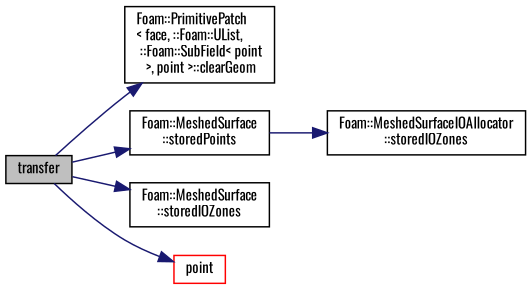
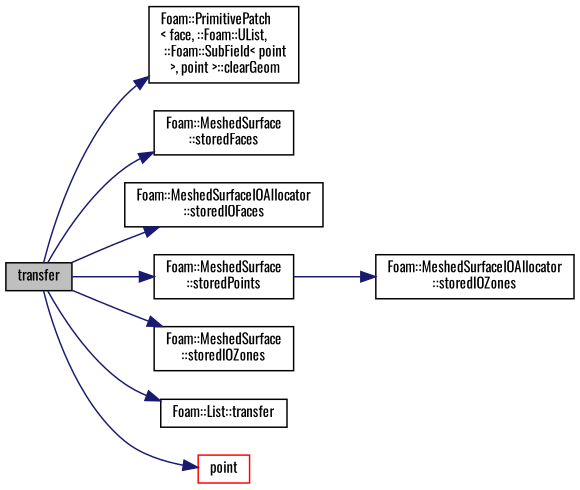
  digraph {
    fontname=Oswald
    rankdir=LR
    node [color=black fontname=Oswald fontsize=10 shape=record]
    edge [color=midnightblue fontname=Oswald fontsize=10 labelfontname=FreeSans labelfontsize=10 style=solid]
    n1 [fillcolor=grey75 fontcolor=black height=0.2 label=transfer style=filled width=0.4]
    n2 [height=0.2 label="Foam::PrimitivePatch\l\< face, ::Foam::UList,\l ::Foam::SubField\< point\l \>, point \>::clearGeom" width=0.4]
+   n3 [height=0.2 label="Foam::MeshedSurface\l::storedFaces" width=0.4]
+   n4 [height=0.2 label="Foam::MeshedSurfaceIOAllocator\l::storedIOFaces" width=0.4]
    n5 [height=0.2 label="Foam::MeshedSurface\l::storedPoints" width=0.4]
    n6 [height=0.2 label="Foam::MeshedSurface\l::storedIOZones" width=0.4]
+   n7 [height=0.2 label="Foam::List::transfer" width=0.4]
    n8 [color=red height=0.2 label=point width=0.4]
    n9 [height=0.2 label="Foam::MeshedSurfaceIOAllocator\l::storedIOZones" width=0.4]
    n1 -> n2
+   n1 -> n3
+   n1 -> n4
    n1 -> n5
    n1 -> n6
+   n1 -> n7
    n1 -> n8
    n5 -> n9
  }
